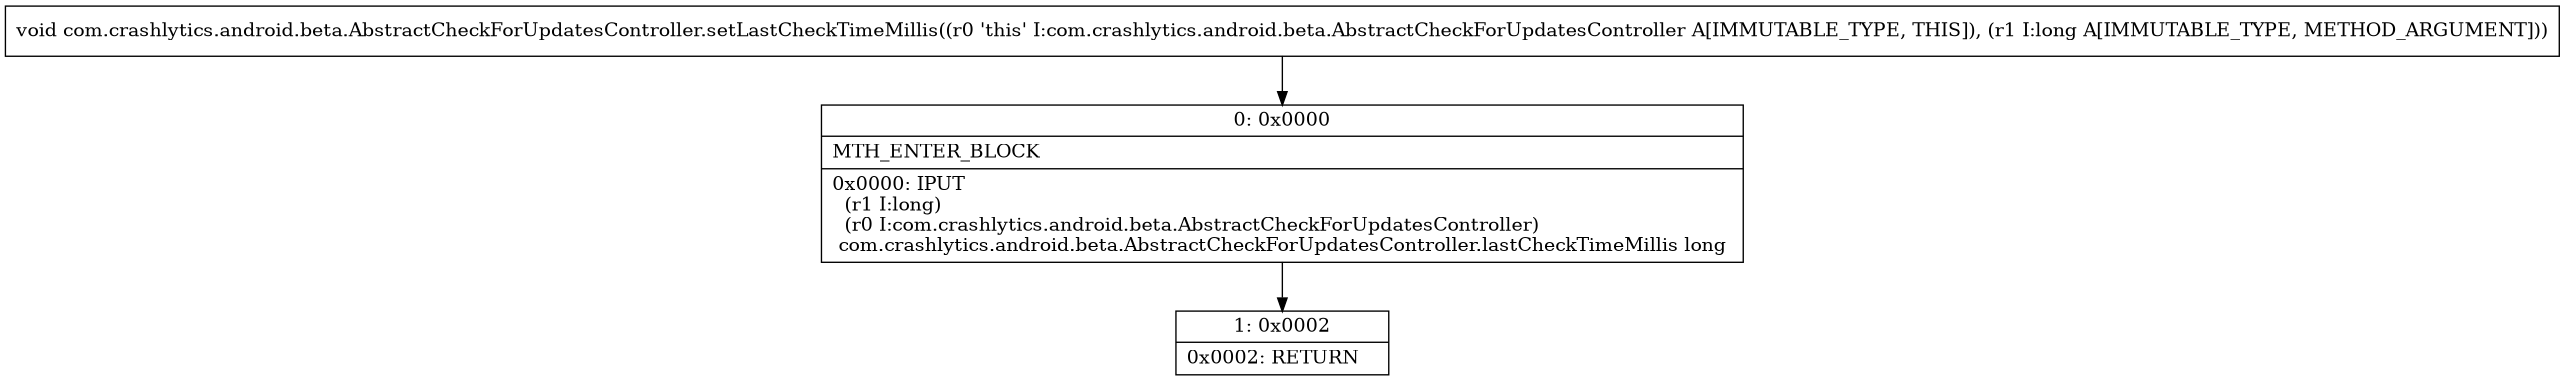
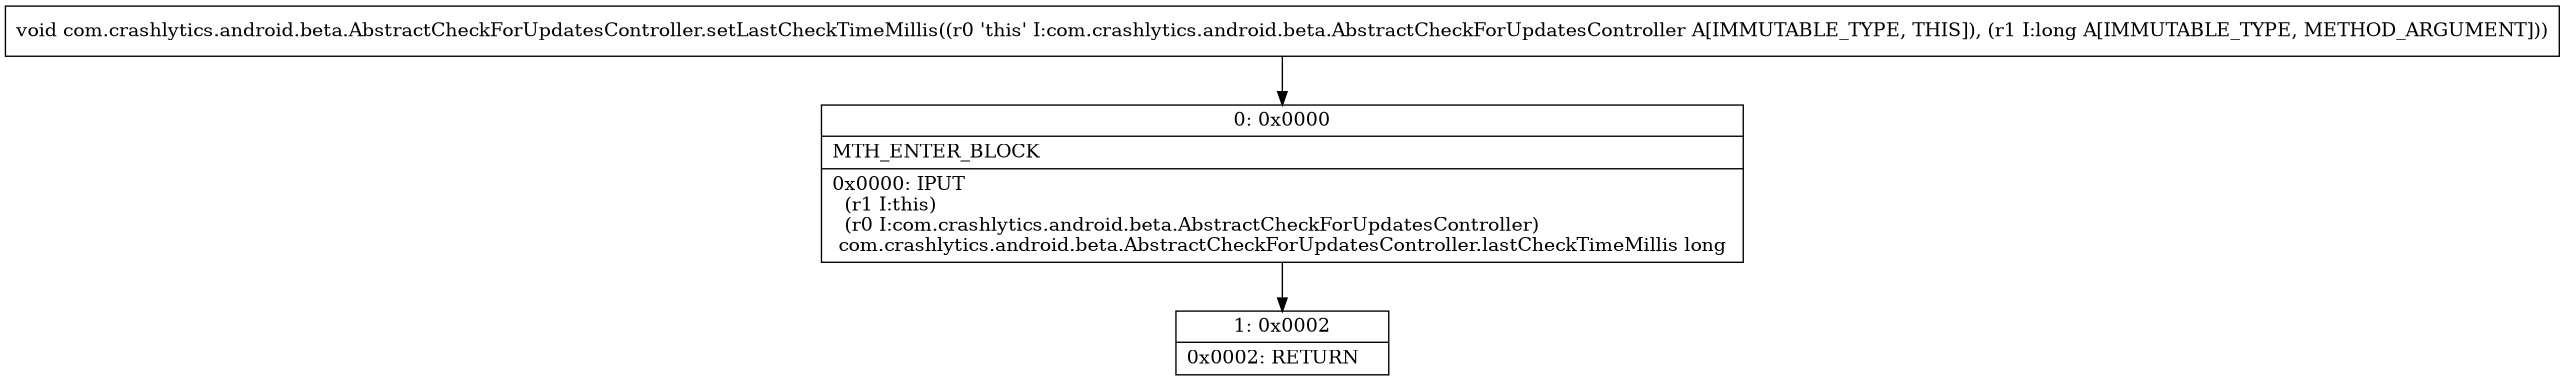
  digraph {
    node [shape=record]
-   n1 [label="{0\:\ 0x0000|MTH_ENTER_BLOCK\l|0x0000: IPUT  \l  (r1 I:long)\l  (r0 I:com.crashlytics.android.beta.AbstractCheckForUpdatesController)\l com.crashlytics.android.beta.AbstractCheckForUpdatesController.lastCheckTimeMillis long \l}"]
+   n1 [label="{0\:\ 0x0000|MTH_ENTER_BLOCK\l|0x0000: IPUT  \l  (r1 I:this)\l  (r0 I:com.crashlytics.android.beta.AbstractCheckForUpdatesController)\l com.crashlytics.android.beta.AbstractCheckForUpdatesController.lastCheckTimeMillis long \l}"]
    n2 [label="{1\:\ 0x0002|0x0002: RETURN   \l}"]
    n3 [label="{void com.crashlytics.android.beta.AbstractCheckForUpdatesController.setLastCheckTimeMillis((r0 'this' I:com.crashlytics.android.beta.AbstractCheckForUpdatesController A[IMMUTABLE_TYPE, THIS]), (r1 I:long A[IMMUTABLE_TYPE, METHOD_ARGUMENT])) }"]
    n1 -> n2
    n3 -> n1
  }
